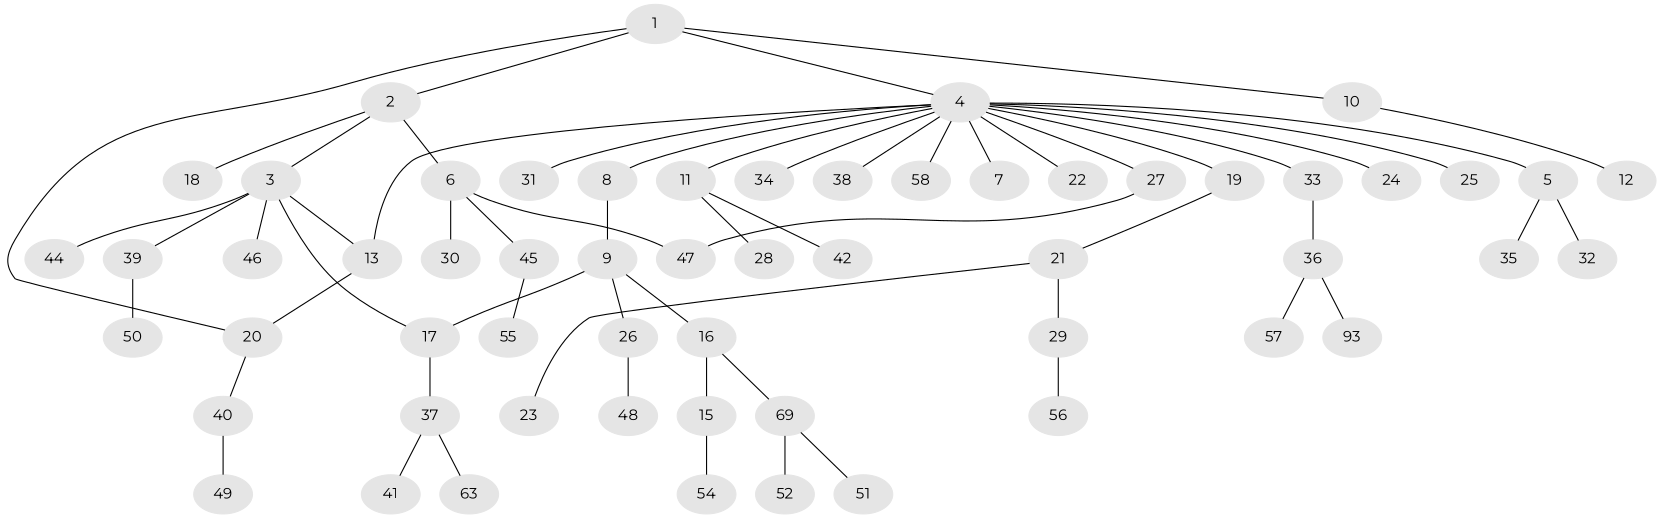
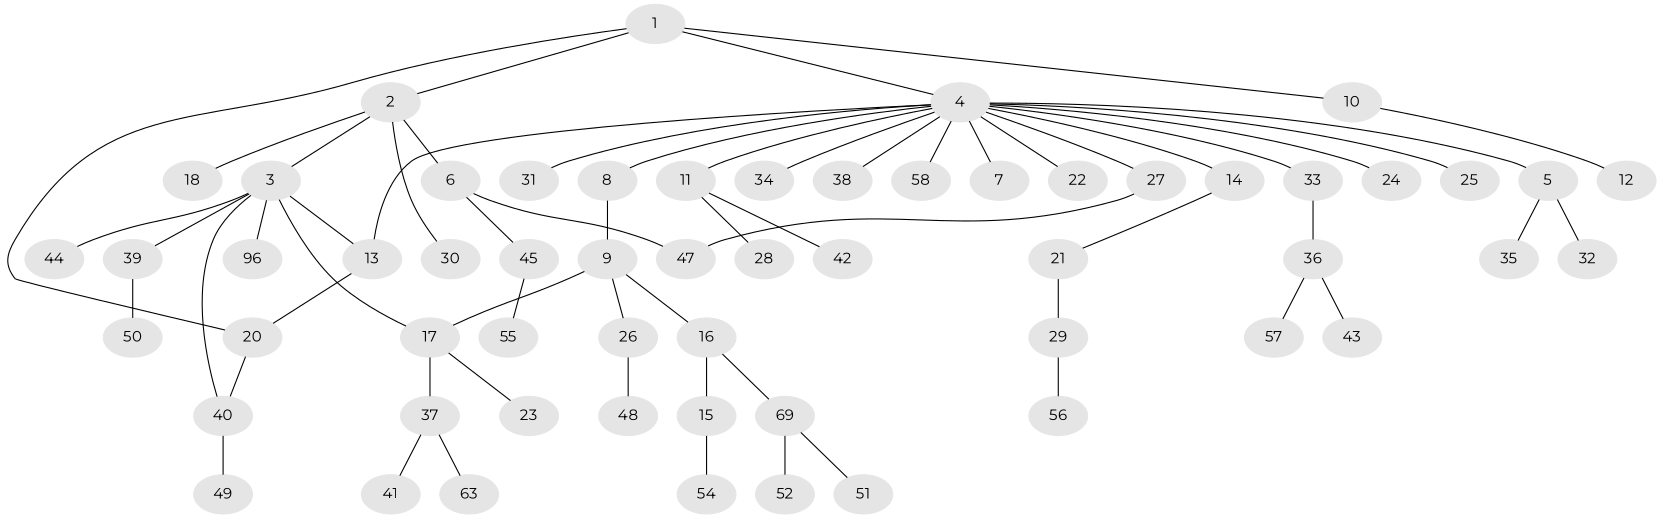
  graph {
    fontname=Montserrat
    node [color=gray90 fontname=Montserrat style=filled]
    edge [fontname=Montserrat]
    1
    2
    4
    10
    20
    3
    6
    18
    13
    5
    7
    8
    11
-   14 [label=19]
+   14
    22
    24
    25
    27
    31
    33
    34
    38
    58
    12
    40
    17
    39
    44
-   46
+   46 [label=96]
    30
    45
    47
    37
    50
    49
    32
    35
    9
    28
    42
    21
    23
    29
    36
    55
    16
    26
    15
    54
    n50 [label=69]
    48
    51
    52
    41
    n55 [label=63]
    56
-   43 [label=93]
+   43
    57
    1 -- 2
    1 -- 4
    1 -- 10
    1 -- 20
    2 -- 3
    2 -- 6
    2 -- 18
    4 -- 13
    4 -- 5
    4 -- 7
    4 -- 8
    4 -- 11
    4 -- 14
    4 -- 22
    4 -- 24
    4 -- 25
    4 -- 27
    4 -- 31
    4 -- 33
    4 -- 34
    4 -- 38
    4 -- 58
    10 -- 12
    20 -- 40
    3 -- 13
+   3 -- 40
    3 -- 17
    3 -- 39
    3 -- 44
    3 -- 46
-   6 -- 30
+   2 -- 30
    6 -- 45
    6 -- 47
    13 -- 20
    5 -- 32
    5 -- 35
    8 -- 9
    11 -- 28
    11 -- 42
    14 -- 21
    27 -- 47
    33 -- 36
    40 -- 49
    17 -- 37
    39 -- 50
    45 -- 55
    37 -- 41
    37 -- n55
    9 -- 17
    9 -- 16
    9 -- 26
-   21 -- 23
+   17 -- 23
    21 -- 29
    29 -- 56
    36 -- 43
    36 -- 57
    16 -- 15
    16 -- n50
    26 -- 48
    15 -- 54
    n50 -- 51
    n50 -- 52
  }
